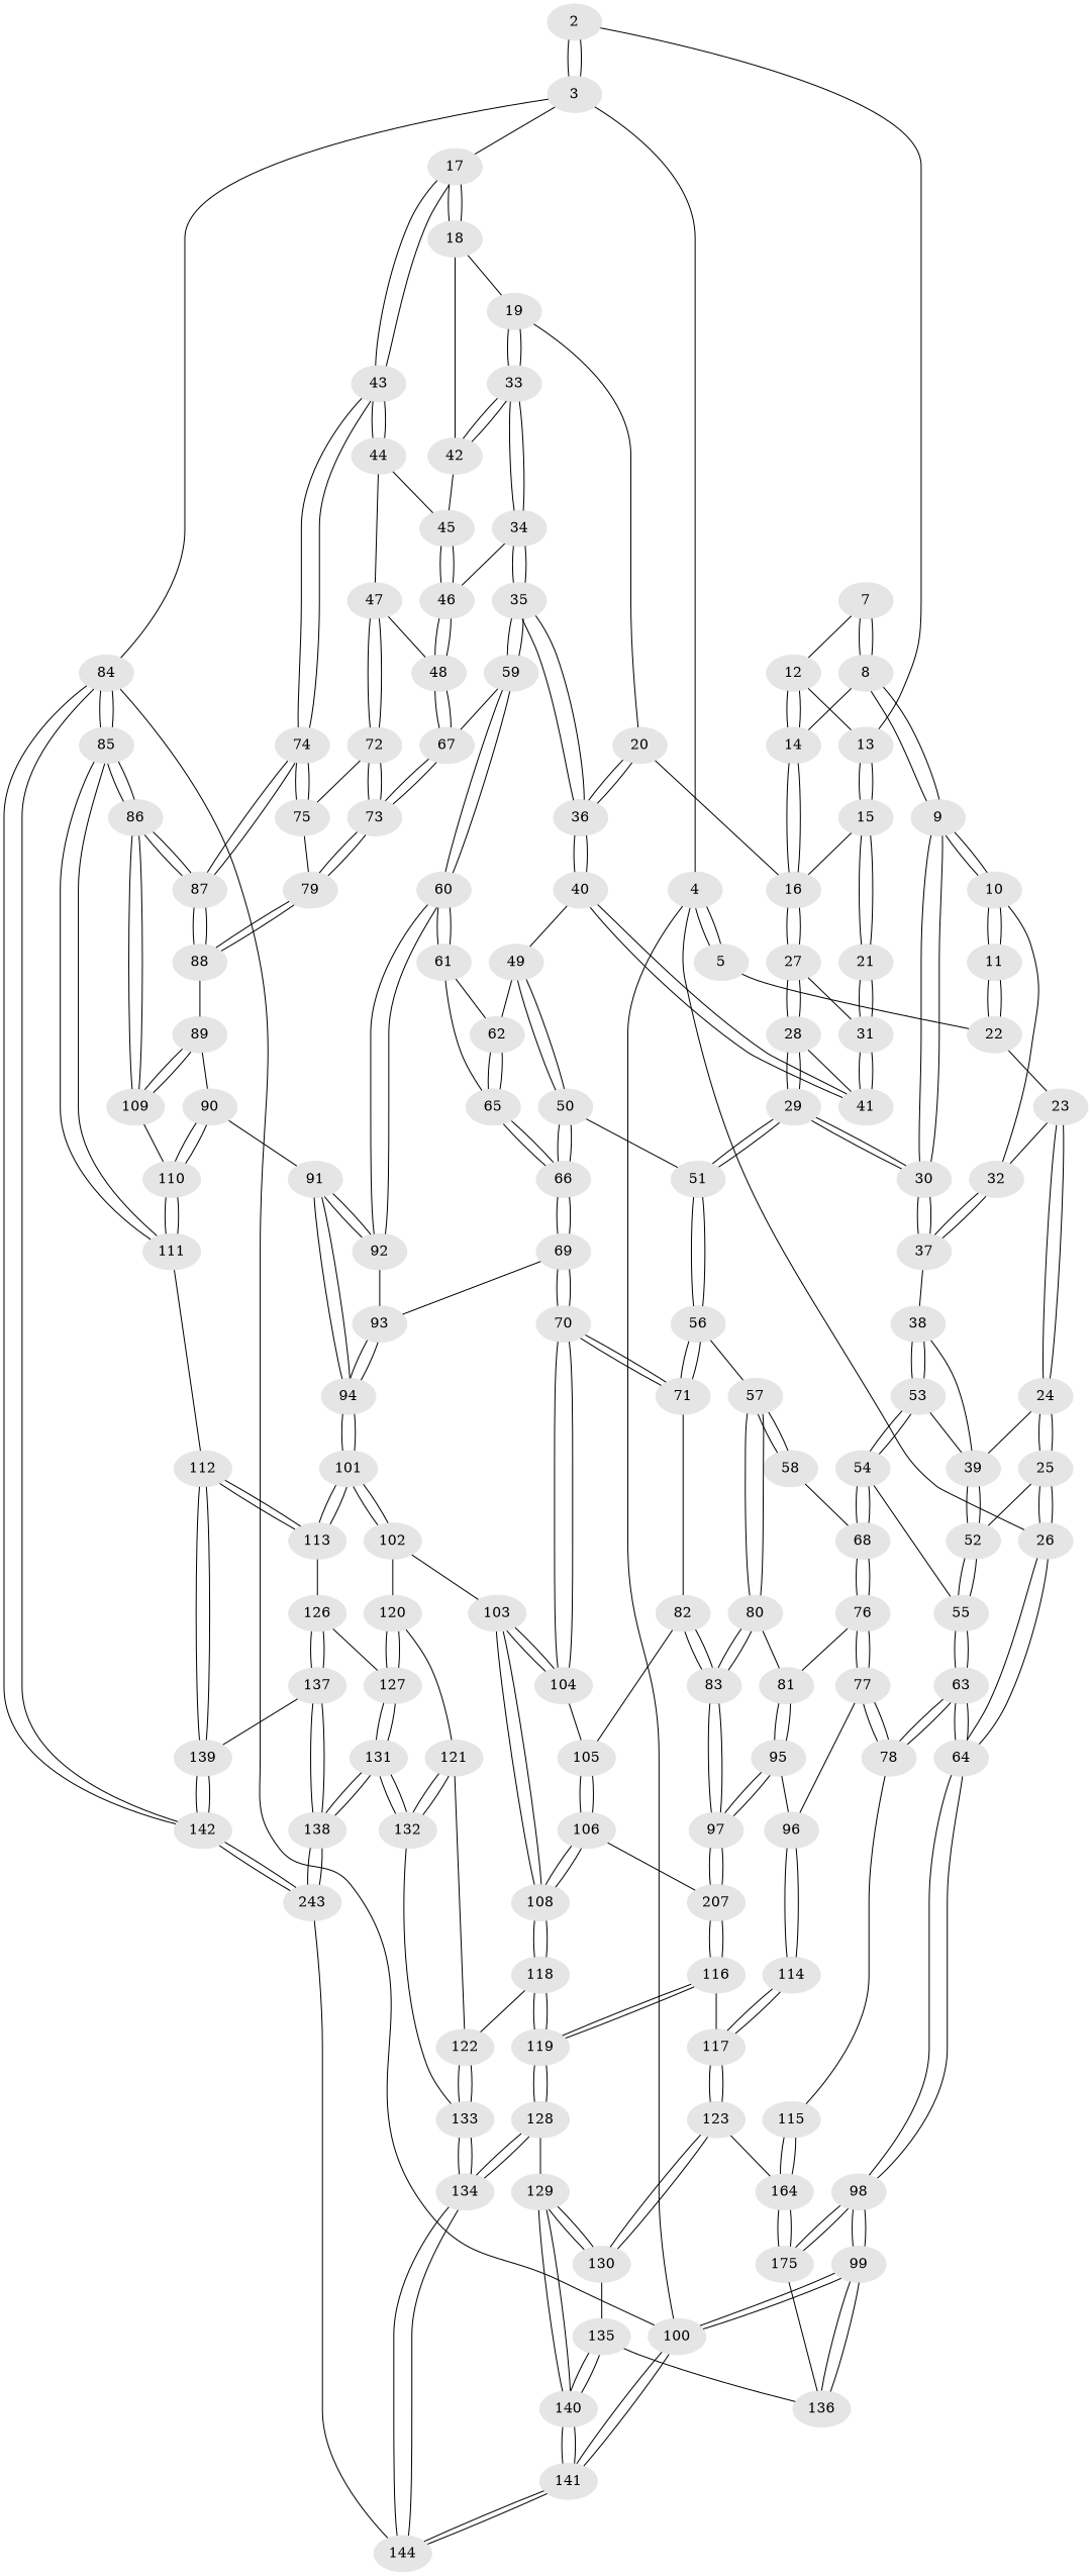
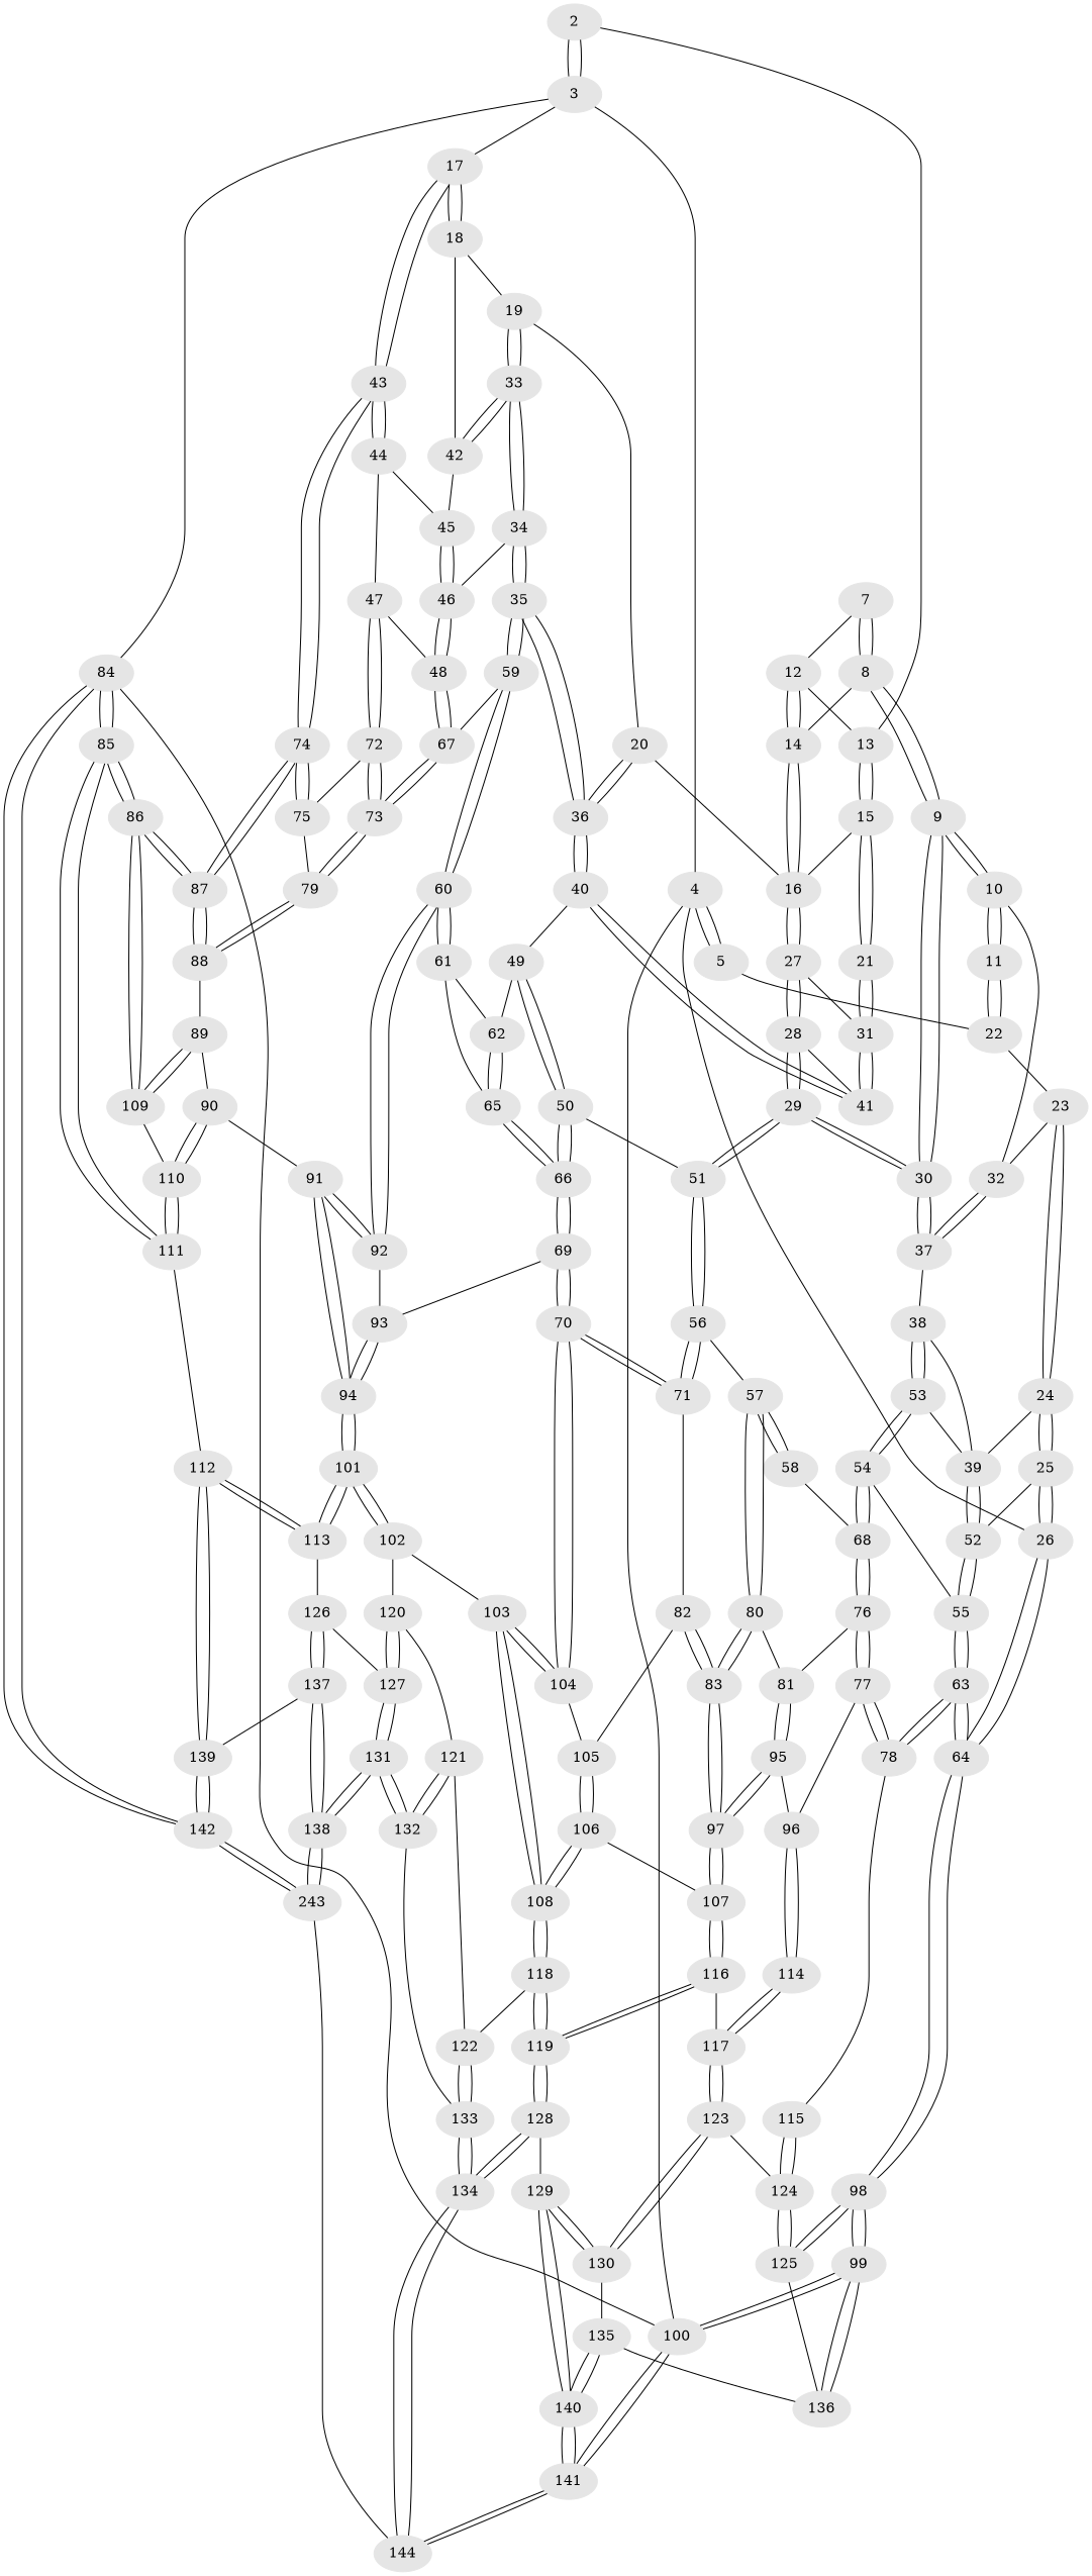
  graph {
    node [color=gray90 style=filled]
    2
    3
    13
    7
    8
    12
    4
    17
    84
    15
    5
    26
    100
    18
    43
    85
    142
    22
    64
    141
    23
    11
    9
    14
    10
    30
    16
    32
    37
    21
    27
    31
    28
    19
    42
    44
    74
    20
    33
    45
    36
    34
    40
    41
    24
    25
    39
    52
    55
    98
    29
    51
    56
    38
    35
    46
    59
    48
    67
    60
    49
    53
    54
    50
    62
    47
    75
    87
    72
    73
    66
    65
    69
    57
    71
    63
    68
    58
    76
    78
    80
    82
    81
    83
    61
    92
    93
    115
    99
-   125 [label=175]
+   125
    70
    79
    77
    104
    94
    105
    88
    96
    95
    114
-   124 [label=164]
+   124
    89
    97
    106
-   107 [label=207]
+   107
    86
    111
    n108 [label=243]
    109
    112
    110
    90
    91
    101
    102
    113
    117
    116
    136
    144
    103
    120
    126
    108
    121
    127
    118
    119
    122
    139
    137
    123
    128
    130
    133
    129
    134
    132
    131
    135
    138
    140
    2 -- 3
    2 -- 3
    2 -- 13
    3 -- 4
    3 -- 17
    3 -- 84
    13 -- 15
    13 -- 15
    7 -- 8
    7 -- 8
    7 -- 12
    8 -- 9
    8 -- 9
    8 -- 14
    12 -- 13
    12 -- 14
    12 -- 14
    4 -- 5
    4 -- 5
    4 -- 26
    4 -- 100
    17 -- 18
    17 -- 18
    17 -- 43
    17 -- 43
    84 -- 100
    84 -- 85
    84 -- 85
    84 -- 142
    84 -- 142
    15 -- 16
    15 -- 21
    15 -- 21
    5 -- 22
    26 -- 64
    26 -- 64
    100 -- 141
    100 -- 141
    18 -- 19
    18 -- 42
    43 -- 44
    43 -- 44
    43 -- 74
    43 -- 74
    85 -- 86
    85 -- 86
    85 -- 111
    85 -- 111
    142 -- n108
    142 -- n108
    22 -- 23
    64 -- 98
    64 -- 98
    141 -- 144
    141 -- 144
    23 -- 32
    23 -- 24
    23 -- 24
    11 -- 22
    11 -- 22
    9 -- 10
    9 -- 10
    9 -- 30
    9 -- 30
    14 -- 16
    14 -- 16
    10 -- 11
    10 -- 11
    10 -- 32
    30 -- 37
    30 -- 37
    16 -- 27
    16 -- 27
    32 -- 37
    32 -- 37
    37 -- 38
    21 -- 31
    21 -- 31
    27 -- 31
    27 -- 28
    27 -- 28
    31 -- 41
    31 -- 41
    28 -- 41
    28 -- 29
    28 -- 29
    19 -- 20
    19 -- 33
    19 -- 33
    42 -- 45
    44 -- 45
    44 -- 47
    74 -- 75
    74 -- 75
    74 -- 87
    74 -- 87
    20 -- 16
    20 -- 36
    20 -- 36
    33 -- 42
    33 -- 42
    33 -- 34
    33 -- 34
    45 -- 46
    45 -- 46
    36 -- 40
    36 -- 40
    34 -- 35
    34 -- 35
    34 -- 46
    40 -- 41
    40 -- 41
    40 -- 49
    24 -- 25
    24 -- 25
    24 -- 39
    25 -- 26
    25 -- 26
    25 -- 52
    39 -- 52
    39 -- 52
    52 -- 55
    52 -- 55
    55 -- 63
    55 -- 63
    98 -- 99
    98 -- 99
    98 -- 125
    98 -- 125
    29 -- 30
    29 -- 30
    29 -- 51
    29 -- 51
    51 -- 56
    51 -- 56
    56 -- 57
    56 -- 71
    56 -- 71
    38 -- 39
    38 -- 53
    38 -- 53
    35 -- 36
    35 -- 36
    35 -- 59
    35 -- 59
    46 -- 48
    46 -- 48
    59 -- 67
    59 -- 60
    59 -- 60
    48 -- 67
    48 -- 67
    67 -- 73
    67 -- 73
    60 -- 61
    60 -- 61
    60 -- 92
    60 -- 92
    49 -- 50
    49 -- 50
    49 -- 62
    53 -- 39
    53 -- 54
    53 -- 54
    54 -- 55
    54 -- 68
    54 -- 68
    50 -- 51
    50 -- 66
    50 -- 66
    62 -- 65
    62 -- 65
    47 -- 48
    47 -- 72
    47 -- 72
    75 -- 79
    87 -- 88
    87 -- 88
    72 -- 75
    72 -- 73
    72 -- 73
    73 -- 79
    73 -- 79
    66 -- 69
    66 -- 69
    65 -- 66
    65 -- 66
    69 -- 93
    69 -- 70
    69 -- 70
    57 -- 58
    57 -- 58
    57 -- 80
    57 -- 80
    71 -- 82
    63 -- 64
    63 -- 64
    63 -- 78
    63 -- 78
    68 -- 76
    68 -- 76
    58 -- 68
    76 -- 81
    76 -- 77
    76 -- 77
    78 -- 115
    80 -- 81
    80 -- 83
    80 -- 83
    82 -- 83
    82 -- 83
    82 -- 105
    81 -- 95
    81 -- 95
    83 -- 97
    83 -- 97
    61 -- 62
    61 -- 65
    92 -- 93
    93 -- 94
    93 -- 94
    115 -- 124
    115 -- 124
    99 -- 100
    99 -- 100
    99 -- 136
    99 -- 136
    125 -- 136
    70 -- 71
    70 -- 71
    70 -- 104
    70 -- 104
    79 -- 88
    79 -- 88
    77 -- 78
    77 -- 78
    77 -- 96
    104 -- 105
    94 -- 101
    94 -- 101
    105 -- 106
    105 -- 106
    88 -- 89
    96 -- 114
    96 -- 114
    95 -- 96
    95 -- 97
    95 -- 97
    114 -- 117
    114 -- 117
    124 -- 125
    124 -- 125
    89 -- 109
    89 -- 109
    89 -- 90
    97 -- 107
    97 -- 107
    106 -- 107
    106 -- 108
    106 -- 108
    107 -- 116
    107 -- 116
    86 -- 87
    86 -- 87
    86 -- 109
    86 -- 109
    111 -- 112
    n108 -- 144
    109 -- 110
    112 -- 113
    112 -- 113
    112 -- 139
    112 -- 139
    110 -- 111
    110 -- 111
    90 -- 110
    90 -- 110
    90 -- 91
    91 -- 92
    91 -- 92
    91 -- 94
    91 -- 94
    101 -- 102
    101 -- 102
    101 -- 113
    101 -- 113
    102 -- 103
    102 -- 120
    113 -- 126
    117 -- 123
    117 -- 123
    116 -- 117
    116 -- 119
    116 -- 119
    103 -- 104
    103 -- 104
    103 -- 108
    103 -- 108
    120 -- 121
    120 -- 127
    120 -- 127
    126 -- 127
    126 -- 137
    126 -- 137
    108 -- 118
    108 -- 118
    121 -- 122
    121 -- 132
    121 -- 132
    127 -- 131
    127 -- 131
    118 -- 119
    118 -- 119
    118 -- 122
    119 -- 128
    119 -- 128
    122 -- 133
    122 -- 133
    139 -- 142
    139 -- 142
    137 -- 139
    137 -- 138
    137 -- 138
    123 -- 124
    123 -- 130
    123 -- 130
    128 -- 129
    128 -- 134
    128 -- 134
    130 -- 135
    133 -- 134
    133 -- 134
    129 -- 130
    129 -- 130
    129 -- 140
    129 -- 140
    134 -- 144
    134 -- 144
    132 -- 133
    131 -- 132
    131 -- 132
    131 -- 138
    131 -- 138
    135 -- 136
    135 -- 140
    135 -- 140
    138 -- n108
    138 -- n108
    140 -- 141
    140 -- 141
  }
